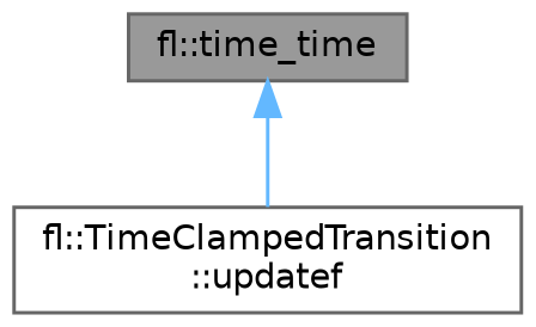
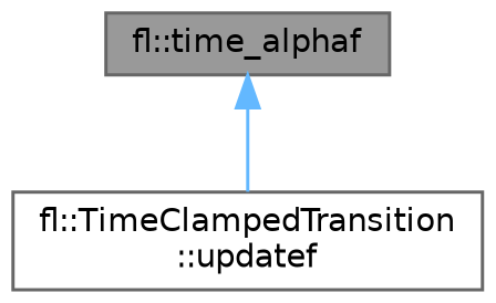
  digraph {
    rankdir=TB
    node [fontname=Helvetica fontsize=10 shape=box style=filled]
-   n1 [color=gray40 fillcolor=grey60 fontcolor=black height=0.2 label="fl::time_time" width=0.4]
+   n1 [color=gray40 fillcolor=grey60 fontcolor=black height=0.2 label="fl::time_alphaf" width=0.4]
    n2 [color=grey40 fillcolor=white height=0.2 label="fl::TimeClampedTransition\l::updatef" width=0.4]
    n1 -> n2 [color=steelblue1 dir=back fontname=Helvetica fontsize=10 labelfontname=Helvetica labelfontsize=10 style=solid]
  }
